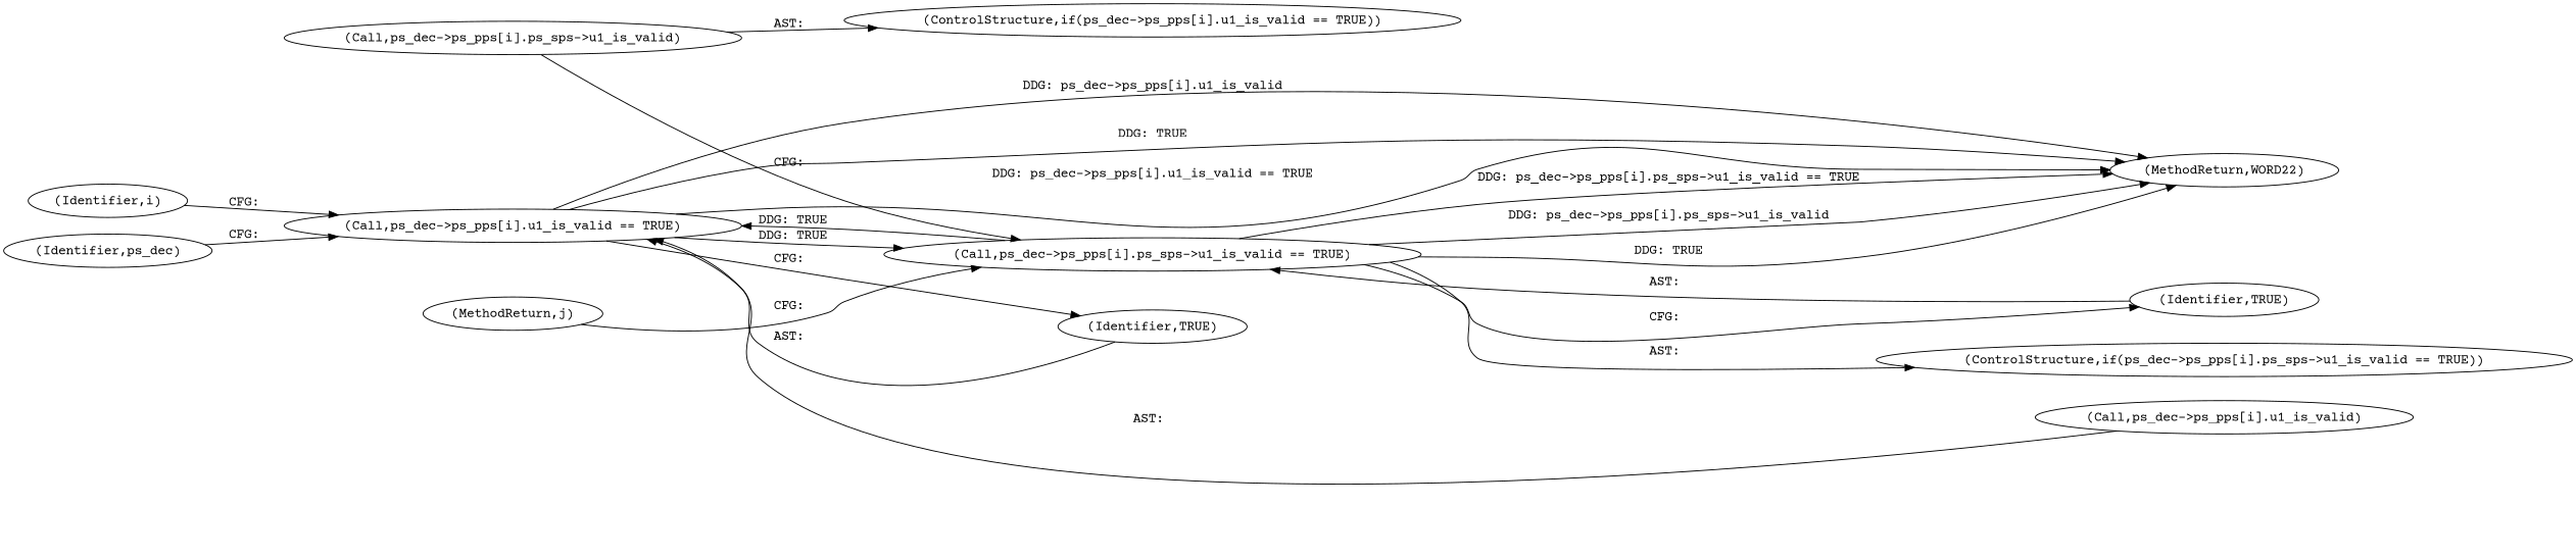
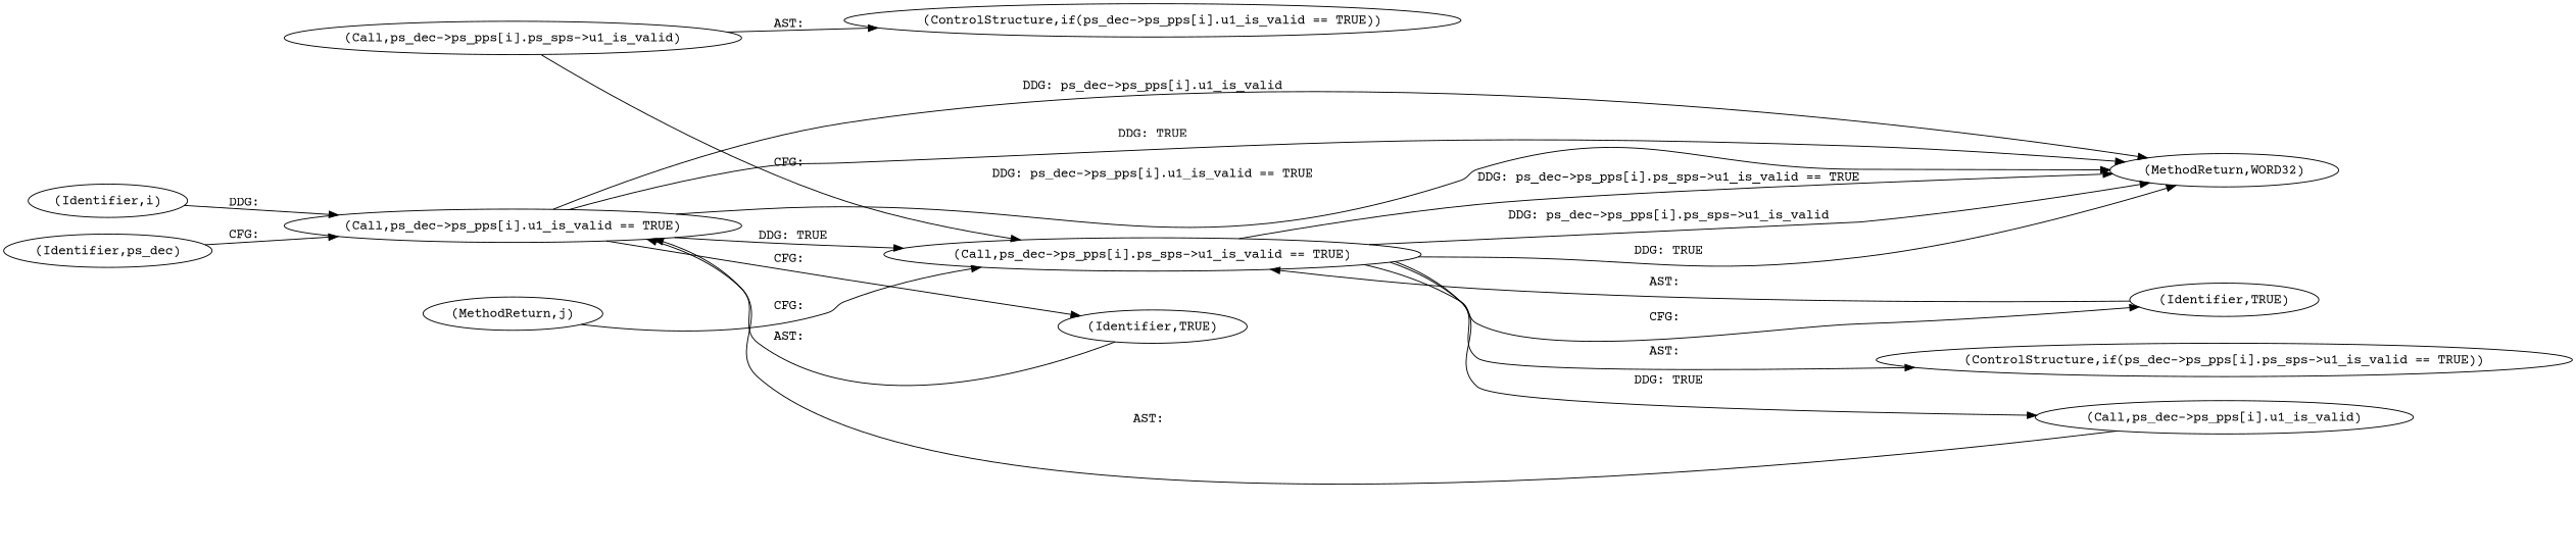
  digraph {
    fontname="Courier Prime"
    rankdir=LR
    node [fontname="Courier Prime"]
    edge [fontname="Courier Prime"]
    n1 [label="(Call,ps_dec->ps_pps[i].u1_is_valid == TRUE)"]
    n2 [label="(Call,ps_dec->ps_pps[i].ps_sps->u1_is_valid == TRUE)"]
    n3 [label="(Identifier,TRUE)"]
-   n4 [label="(MethodReturn,WORD22)"]
+   n4 [label="(MethodReturn,WORD32)"]
    n5 [label="(ControlStructure,if(ps_dec->ps_pps[i].ps_sps->u1_is_valid == TRUE))"]
    n6 [label="(Identifier,TRUE)"]
    n7 [label="(ControlStructure,if(ps_dec->ps_pps[i].u1_is_valid == TRUE))"]
    n8 [label="(MethodReturn,j)"]
    n9 [label="(Identifier,i)"]
    n10 [label="(Identifier,ps_dec)"]
    n11 [label="(Call,ps_dec->ps_pps[i].u1_is_valid)"]
    n12 [label="(Call,ps_dec->ps_pps[i].ps_sps->u1_is_valid)"]
    n1 -> n2 [label="DDG: TRUE"]
    n1 -> n3 [label="CFG: "]
    n1 -> n4 [label="DDG: TRUE"]
    n1 -> n4 [label="DDG: ps_dec->ps_pps[i].u1_is_valid == TRUE"]
    n1 -> n4 [label="DDG: ps_dec->ps_pps[i].u1_is_valid"]
-   n2 -> n1 [label="DDG: TRUE"]
+   n2 -> n11 [label="DDG: TRUE"]
    n2 -> n4 [label="DDG: ps_dec->ps_pps[i].ps_sps->u1_is_valid == TRUE"]
    n2 -> n4 [label="DDG: ps_dec->ps_pps[i].ps_sps->u1_is_valid"]
    n2 -> n4 [label="DDG: TRUE"]
    n2 -> n5 [label="AST: "]
    n2 -> n6 [label="CFG: "]
    n3 -> n1 [label="AST: "]
    n6 -> n2 [label="AST: "]
    n8 -> n2 [label="CFG: "]
-   n9 -> n1 [label="CFG: "]
+   n9 -> n1 [label="DDG: "]
    n10 -> n1 [label="CFG: "]
    n11 -> n1 [label="AST: "]
    n12 -> n2 [label="CFG: "]
    n12 -> n7 [label="AST: "]
  }
